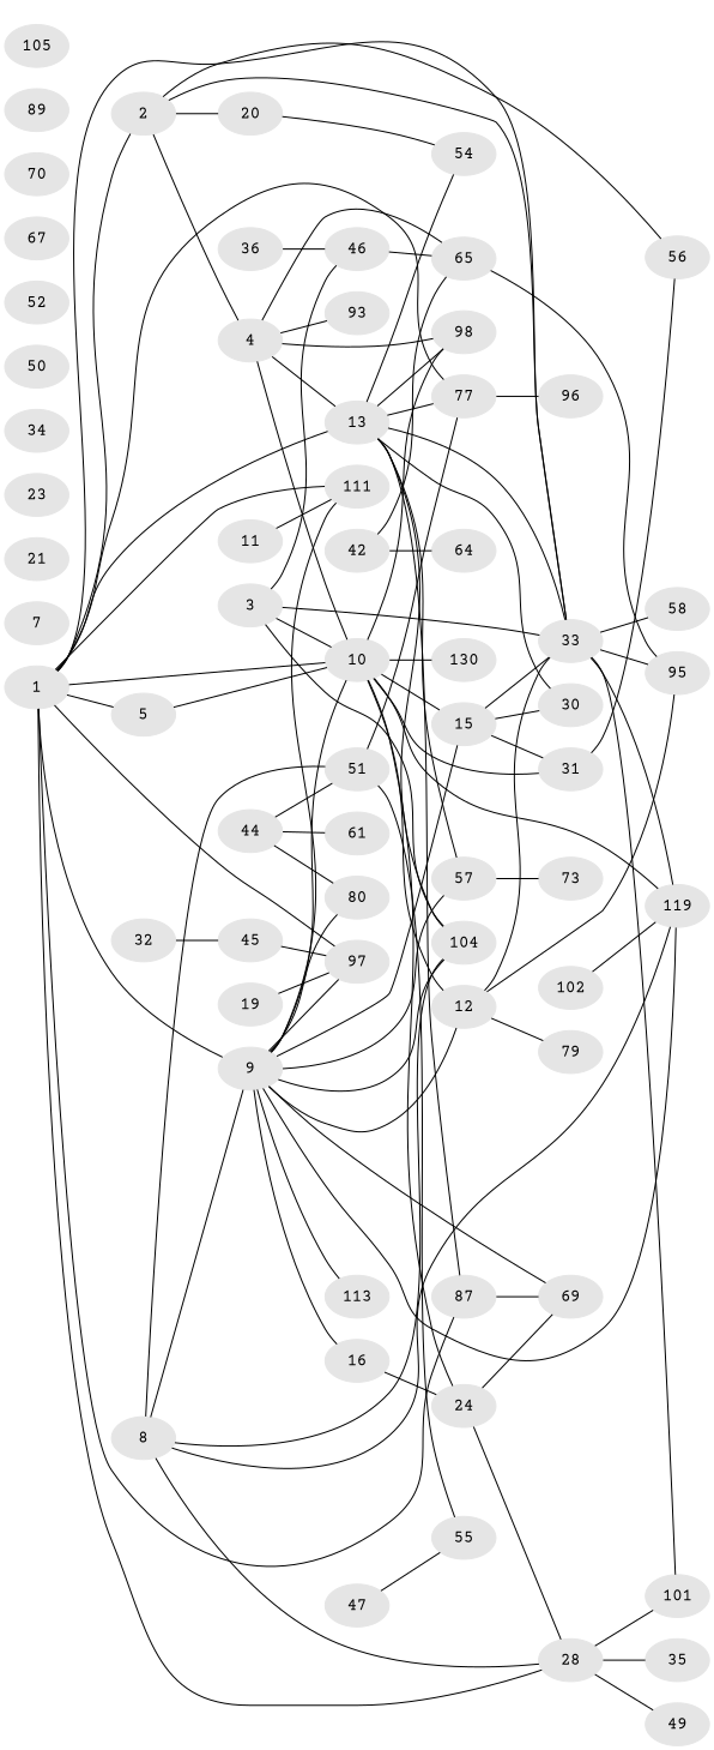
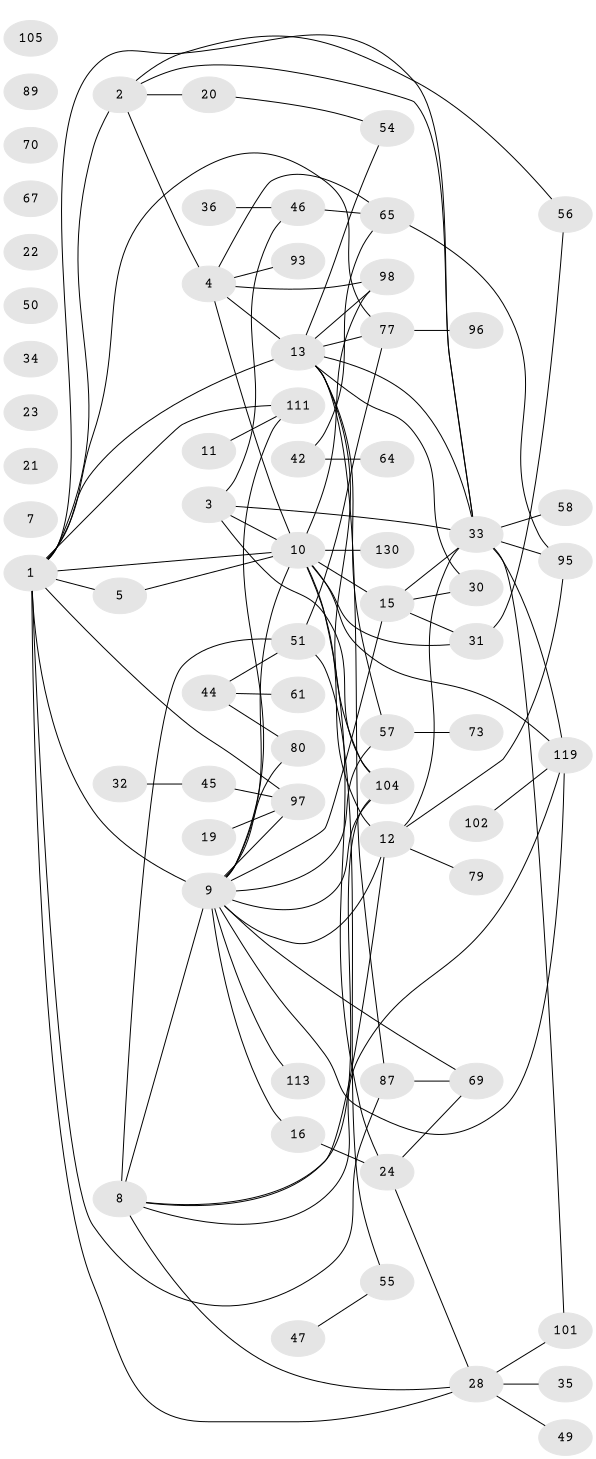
  graph {
    fontname="Courier Prime"
    rankdir=LR
    node [color=gray90 fontname="Courier Prime" style=filled]
    edge [fontname="Courier Prime"]
    1 [super="+100+43+109"]
    2 [super="+88+6"]
    5 [super="+59"]
    9 [super="+25+17+78"]
    10 [super="+14+62"]
    13 [super="+114+37"]
    28 [super="+122+117"]
    33 [super="+40+76"]
    77 [super="+108+103"]
    87
    97 [super="+128"]
    111 [super="+125"]
    4 [super="+48"]
    20
    56
    104
    12 [super="+85"]
    119 [super="+129"]
    15 [super="+22"]
    16 [super="+26"]
    57
    69 [super="+75"]
    80
    113 [super="+132"]
    98 [super="+115"]
    24 [super="+41"]
    31 [super="+92"]
    130
    54 [super="+91"]
    30
    35 [super="+90"]
    49
    101
    95
    58
    96
    65 [super="+120"]
    93
    3 [super="+39"]
    46 [super="+72"]
    7
    8 [super="+107"]
    51 [super="+131"]
    79
    55
    73
    11
    19 [super="+84"]
    21 [super="+29"]
    23
    45 [super="+110"]
    32
    34
    36
    42 [super="+71"]
    64
    44 [super="+60+68"]
    61 [super="+63"]
    47 [super="+53"]
    50
-   52 [super="+83"]
+   52 [super="+83" label=22]
    67
    70
    89
    102
    105
    1 -- 2
    1 -- 5
    1 -- 9
    1 -- 10
    1 -- 13
    1 -- 28 [weight=2]
    1 -- 33
    1 -- 77
    1 -- 87
    1 -- 97
    1 -- 111
    2 -- 33
    2 -- 4
    2 -- 20
    2 -- 56
    5 -- 10
    9 -- 10 [weight=2]
    9 -- 97
    9 -- 111
    9 -- 104
    9 -- 12
    9 -- 119
    9 -- 15
    9 -- 16
    9 -- 57
    9 -- 69
    9 -- 80
    9 -- 113
    10 -- 12
    10 -- 119
    10 -- 15 [weight=2]
    10 -- 98
    10 -- 24
    10 -- 31
    10 -- 130
    13 -- 33
    13 -- 77
    13 -- 87
    13 -- 104
    13 -- 57
    13 -- 98
    13 -- 54
    13 -- 30
    28 -- 35
    28 -- 49
    28 -- 101 [weight=2]
    33 -- 119 [weight=2]
    33 -- 101
    33 -- 95
    33 -- 58
    77 -- 96
    87 -- 69
    4 -- 10
    4 -- 13
    4 -- 98
    4 -- 65
    4 -- 93
    20 -- 54
    12 -- 33 [weight=2]
    12 -- 95
    12 -- 79
    15 -- 33
    15 -- 31
    15 -- 30
    16 -- 24
    57 -- 73
    24 -- 28
    24 -- 69
    31 -- 56
    65 -- 95
    3 -- 10
    3 -- 33
    3 -- 104
    3 -- 46
    46 -- 65
    8 -- 9
    8 -- 28
    8 -- 104
+   8 -- 12
    8 -- 119
    8 -- 51
    51 -- 77
    51 -- 55
    11 -- 111
    19 -- 97
    45 -- 97
    32 -- 45
    36 -- 46
    42 -- 65
    42 -- 64
    44 -- 80
    44 -- 51
    44 -- 61
    47 -- 55
    102 -- 119
  }
